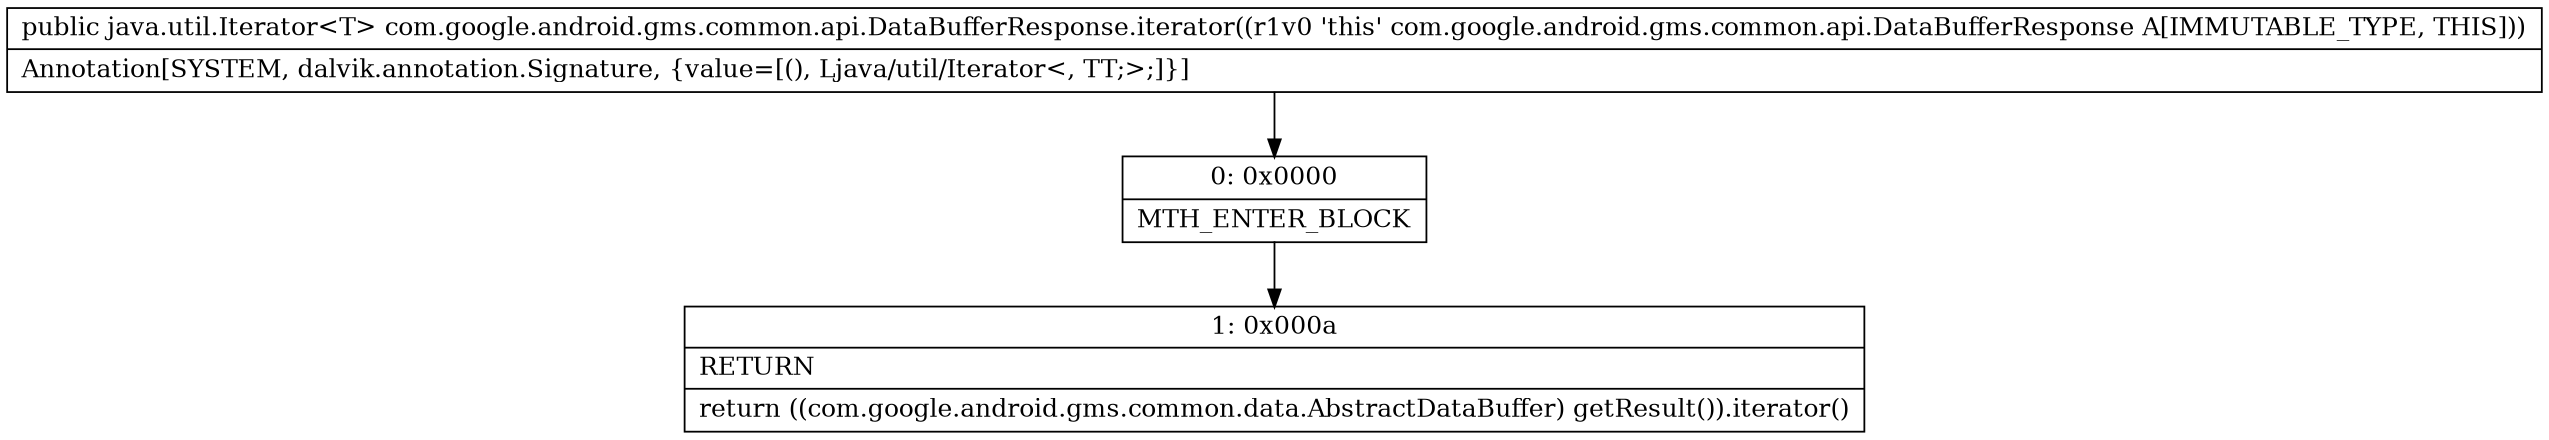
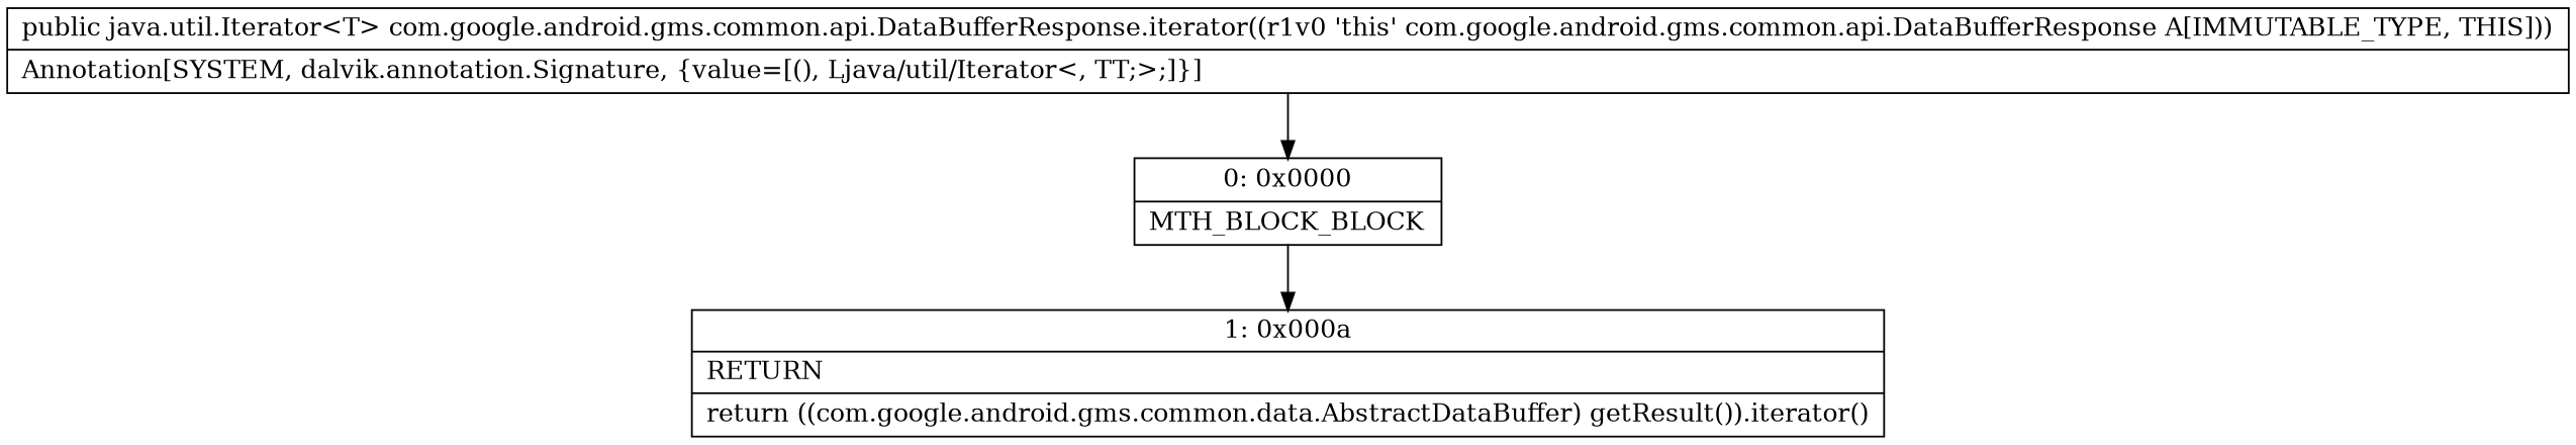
  digraph {
    node [shape=record]
-   n1 [label="{0\:\ 0x0000|MTH_ENTER_BLOCK\l}"]
+   n1 [label="{0\:\ 0x0000|MTH_BLOCK_BLOCK\l}"]
    n2 [label="{1\:\ 0x000a|RETURN\l|return ((com.google.android.gms.common.data.AbstractDataBuffer) getResult()).iterator()\l}"]
    n3 [label="{public java.util.Iterator\<T\> com.google.android.gms.common.api.DataBufferResponse.iterator((r1v0 'this' com.google.android.gms.common.api.DataBufferResponse A[IMMUTABLE_TYPE, THIS]))  | Annotation[SYSTEM, dalvik.annotation.Signature, \{value=[(), Ljava\/util\/Iterator\<, TT;\>;]\}]\l}"]
    n1 -> n2
    n3 -> n1
  }
